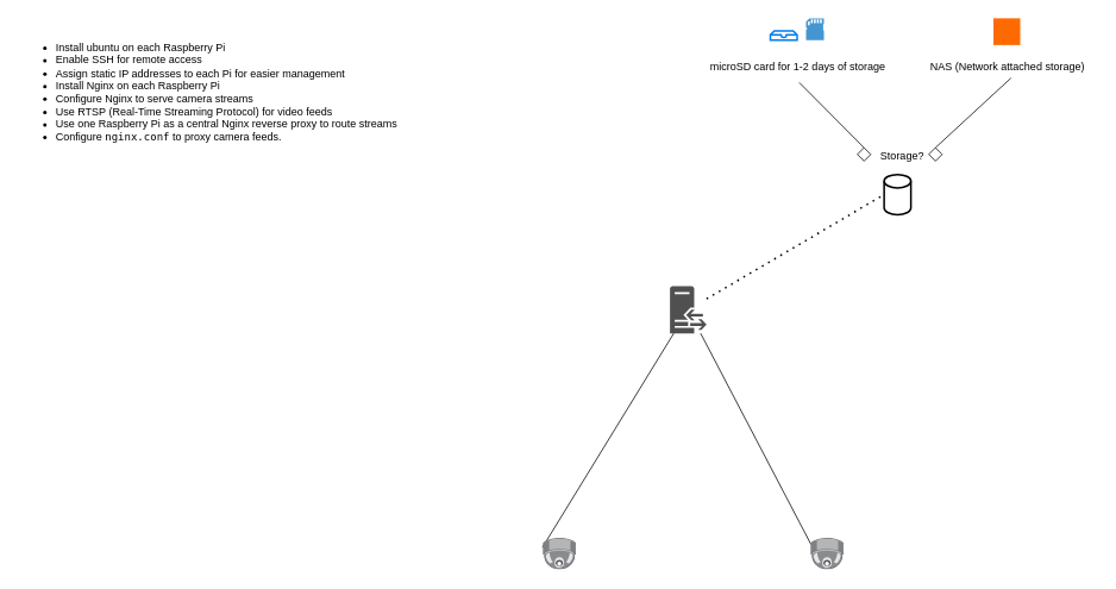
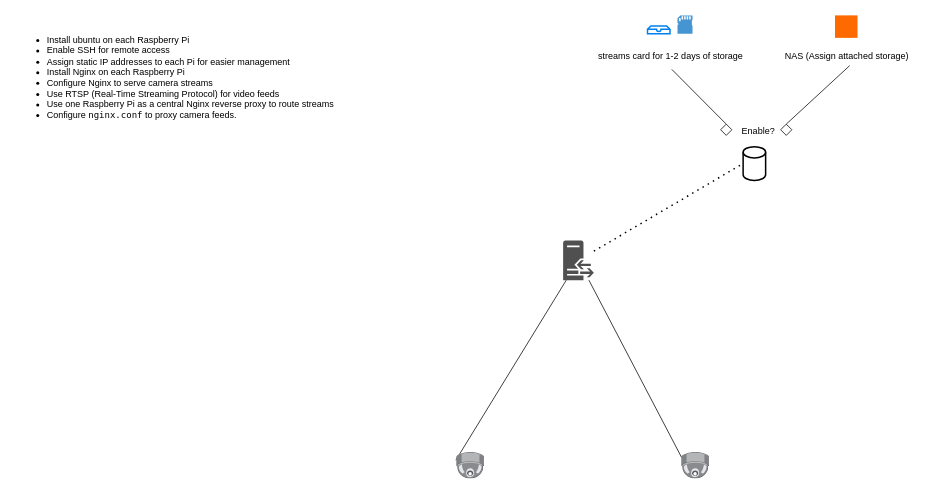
  <mxCell id="0" />
  <mxCell id="1" parent="0" />
  <mxCell id="2" value="" style="endArrow=none;html=1;rounded=0;exitX=-0.027;exitY=0.294;exitDx=0;exitDy=0;exitPerimeter=0;" edge="1" parent="1" source="6" target="20"><mxGeometry width="50" height="50" relative="1" as="geometry"><mxPoint x="622.983" y="607.011" as="sourcePoint" /><mxPoint x="748" y="379.984" as="targetPoint" /></mxGeometry></mxCell>
  <mxCell id="3" value="" style="endArrow=none;html=1;rounded=0;exitX=1;exitY=0.25;exitDx=0;exitDy=0;" edge="1" parent="1" source="10" target="20"><mxGeometry width="50" height="50" relative="1" as="geometry"><mxPoint x="895.009" y="608.002" as="sourcePoint" /><mxPoint x="777.016" y="381.01" as="targetPoint" /></mxGeometry></mxCell>
  <mxCell id="4" value="&lt;ul&gt;&lt;li&gt;Install ubuntu on each Raspberry Pi&lt;/li&gt;&lt;li&gt;Enable SSH for remote access&lt;/li&gt;&lt;li&gt;Assign static IP addresses to each Pi for easier management&lt;/li&gt;&lt;li&gt;I&lt;span style=&quot;background-color: transparent; color: light-dark(rgb(0, 0, 0), rgb(255, 255, 255));&quot;&gt;nstall Nginx on each Raspberry Pi&lt;br&gt;&lt;/span&gt;&lt;/li&gt;&lt;li&gt;Configure Nginx to serve camera streams&lt;/li&gt;&lt;li&gt;Use&amp;nbsp;RTSP (Real-Time Streaming Protocol) for video feeds&lt;/li&gt;&lt;li&gt;Use one Raspberry Pi as a central Nginx reverse proxy to route streams&lt;/li&gt;&lt;li&gt;Configure &lt;code data-end=&quot;722&quot; data-start=&quot;710&quot;&gt;nginx.conf&lt;/code&gt; to proxy camera feeds.&lt;/li&gt;&lt;/ul&gt;&lt;div&gt;&lt;br&gt;&lt;/div&gt;" style="text;html=1;align=left;verticalAlign=middle;resizable=0;points=[];autosize=1;strokeColor=none;fillColor=none;" vertex="1" parent="1"><mxGeometry x="20" y="25" width="450" height="170" as="geometry" /></mxCell>
  <mxCell id="5" value="" style="group" vertex="1" connectable="0" parent="1"><mxGeometry x="570" y="600" width="75.2" height="38" as="geometry" /></mxCell>
  <mxCell id="6" value="" style="image;points=[];aspect=fixed;html=1;align=center;shadow=0;dashed=0;image=img/lib/allied_telesis/security/Surveillance_Camera_Ceiling.svg;" vertex="1" parent="5"><mxGeometry x="38" y="2.6" width="37.2" height="35.4" as="geometry" /></mxCell>
  <mxCell id="7" value="" style="shape=image;html=1;verticalAlign=top;verticalLabelPosition=bottom;labelBackgroundColor=#ffffff;imageAspect=0;aspect=fixed;image=https://cdn1.iconfinder.com/data/icons/fruit-136/64/Fruit_iconfree_Filled_Outline_raspberry-healthy-organic-food-fruit_icon-128.png" vertex="1" parent="5"><mxGeometry width="38" height="38" as="geometry" /></mxCell>
  <mxCell id="8" value="" style="group" vertex="1" connectable="0" parent="1"><mxGeometry x="870" y="600" width="75.2" height="38" as="geometry" /></mxCell>
  <mxCell id="9" value="" style="image;points=[];aspect=fixed;html=1;align=center;shadow=0;dashed=0;image=img/lib/allied_telesis/security/Surveillance_Camera_Ceiling.svg;" vertex="1" parent="8"><mxGeometry x="38" y="2.6" width="37.2" height="35.4" as="geometry" /></mxCell>
  <mxCell id="10" value="" style="shape=image;html=1;verticalAlign=top;verticalLabelPosition=bottom;labelBackgroundColor=#ffffff;imageAspect=0;aspect=fixed;image=https://cdn1.iconfinder.com/data/icons/fruit-136/64/Fruit_iconfree_Filled_Outline_raspberry-healthy-organic-food-fruit_icon-128.png" vertex="1" parent="8"><mxGeometry width="38" height="38" as="geometry" /></mxCell>
  <mxCell id="11" value="" style="endArrow=none;dashed=1;html=1;dashPattern=1 3;strokeWidth=2;rounded=0;entryX=0;entryY=0.5;entryDx=0;entryDy=0;entryPerimeter=0;" edge="1" parent="1" source="20" target="27"><mxGeometry width="50" height="50" relative="1" as="geometry"><mxPoint x="570" y="430" as="sourcePoint" /><mxPoint x="970" y="220" as="targetPoint" /></mxGeometry></mxCell>
  <mxCell id="12" value="" style="group" vertex="1" connectable="0" parent="1"><mxGeometry x="782.5" width="220" height="70" as="geometry" y="20" /></mxCell>
  <mxCell id="13" value="" style="group" vertex="1" connectable="0" parent="12"><mxGeometry x="80" width="60" height="24.65" as="geometry" /></mxCell>
  <mxCell id="14" value="" style="html=1;verticalLabelPosition=bottom;align=center;labelBackgroundColor=#ffffff;verticalAlign=top;strokeWidth=2;strokeColor=#0080F0;shadow=0;dashed=0;shape=mxgraph.ios7.icons.storage;" vertex="1" parent="13"><mxGeometry y="14.15" width="30" height="10.5" as="geometry" /></mxCell>
  <mxCell id="15" value="" style="pointerEvents=1;shadow=0;dashed=0;html=1;strokeColor=none;fillColor=#4495D1;labelPosition=center;verticalLabelPosition=bottom;verticalAlign=top;align=center;outlineConnect=0;shape=mxgraph.veeam.sd_card;" vertex="1" parent="13"><mxGeometry x="40" width="20" height="24.65" as="geometry" /></mxCell>
- <mxCell id="16" value="microSD card for 1-2 days of storage" style="text;html=1;align=center;verticalAlign=middle;resizable=0;points=[];autosize=1;strokeColor=none;fillColor=none;" vertex="1" parent="12"><mxGeometry y="40" width="220" height="30" as="geometry" /></mxCell>
+ <mxCell id="16" value="streams card for 1-2 days of storage" style="text;html=1;align=center;verticalAlign=middle;resizable=0;points=[];autosize=1;strokeColor=none;fillColor=none;" vertex="1" parent="12"><mxGeometry y="40" width="220" height="30" as="geometry" /></mxCell>
  <mxCell id="17" value="" style="endArrow=none;html=1;rounded=0;entryX=0.5;entryY=0;entryDx=0;entryDy=0;exitX=0.511;exitY=1.067;exitDx=0;exitDy=0;exitPerimeter=0;" edge="1" parent="1" source="16" target="31"><mxGeometry width="50" height="50" relative="1" as="geometry"><mxPoint x="580" y="330" as="sourcePoint" /><mxPoint x="630" y="280" as="targetPoint" /></mxGeometry></mxCell>
  <mxCell id="18" value="" style="endArrow=none;html=1;rounded=0;entryX=0.5;entryY=0;entryDx=0;entryDy=0;exitX=0.523;exitY=0.9;exitDx=0;exitDy=0;exitPerimeter=0;" edge="1" parent="1" source="25" target="30"><mxGeometry width="50" height="50" relative="1" as="geometry"><mxPoint x="980" y="90" as="sourcePoint" /><mxPoint x="1053" y="163" as="targetPoint" /></mxGeometry></mxCell>
  <mxCell id="19" value="" style="group" vertex="1" connectable="0" parent="1"><mxGeometry x="670" y="320" width="121" height="53" as="geometry" /></mxCell>
  <mxCell id="20" value="" style="sketch=0;pointerEvents=1;shadow=0;dashed=0;html=1;strokeColor=none;fillColor=#505050;labelPosition=center;verticalLabelPosition=bottom;verticalAlign=top;outlineConnect=0;align=center;shape=mxgraph.office.servers.reverse_proxy;" vertex="1" parent="19"><mxGeometry x="80" width="41" height="53" as="geometry" /></mxCell>
  <mxCell id="21" value="" style="group" vertex="1" connectable="0" parent="19"><mxGeometry y="10" width="75.2" height="38" as="geometry" /></mxCell>
  <mxCell id="22" value="" style="shape=image;html=1;verticalAlign=top;verticalLabelPosition=bottom;labelBackgroundColor=#ffffff;imageAspect=0;aspect=fixed;image=https://cdn1.iconfinder.com/data/icons/fruit-136/64/Fruit_iconfree_Filled_Outline_raspberry-healthy-organic-food-fruit_icon-128.png" vertex="1" parent="21"><mxGeometry x="37.2" width="38" height="38" as="geometry" /></mxCell>
  <mxCell id="23" value="" style="group" vertex="1" connectable="0" parent="1"><mxGeometry x="1027.5" width="200" height="70" as="geometry" y="20" /></mxCell>
  <mxCell id="24" value="" style="points=[];aspect=fixed;html=1;align=center;shadow=0;dashed=0;fillColor=#FF6A00;strokeColor=none;shape=mxgraph.alibaba_cloud.nas_network_attached_storage;" vertex="1" parent="23"><mxGeometry x="85" width="30" height="30" as="geometry" /></mxCell>
- <mxCell id="25" value="NAS (Network attached storage)" style="text;html=1;align=center;verticalAlign=middle;resizable=0;points=[];autosize=1;strokeColor=none;fillColor=none;" vertex="1" parent="23"><mxGeometry y="40" width="200" height="30" as="geometry" /></mxCell>
+ <mxCell id="25" value="NAS (Assign attached storage)" style="text;html=1;align=center;verticalAlign=middle;resizable=0;points=[];autosize=1;strokeColor=none;fillColor=none;" vertex="1" parent="23"><mxGeometry y="40" width="200" height="30" as="geometry" /></mxCell>
  <mxCell id="26" value="" style="group" vertex="1" connectable="0" parent="1"><mxGeometry x="960" y="160" width="95" height="80" as="geometry" /></mxCell>
  <mxCell id="27" value="" style="strokeWidth=2;html=1;shape=mxgraph.flowchart.database;whiteSpace=wrap;" vertex="1" parent="26"><mxGeometry x="30" y="35" width="30" height="45" as="geometry" /></mxCell>
  <mxCell id="28" value="" style="group" vertex="1" connectable="0" parent="26"><mxGeometry width="95" height="30" as="geometry" /></mxCell>
- <mxCell id="29" value="Storage?" style="text;html=1;align=center;verticalAlign=middle;resizable=0;points=[];autosize=1;strokeColor=none;fillColor=none;" vertex="1" parent="28"><mxGeometry x="15" width="70" height="30" as="geometry" /></mxCell>
+ <mxCell id="29" value="Enable?" style="text;html=1;align=center;verticalAlign=middle;resizable=0;points=[];autosize=1;strokeColor=none;fillColor=none;" vertex="1" parent="28"><mxGeometry x="15" width="70" height="30" as="geometry" /></mxCell>
  <mxCell id="30" value="" style="rhombus;whiteSpace=wrap;html=1;" vertex="1" parent="28"><mxGeometry x="80" y="5" width="15" height="15" as="geometry" /></mxCell>
  <mxCell id="31" value="" style="rhombus;whiteSpace=wrap;html=1;" vertex="1" parent="28"><mxGeometry y="5" width="15" height="15" as="geometry" /></mxCell>
